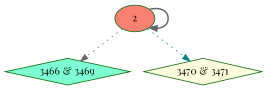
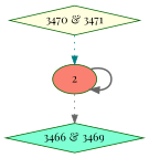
  digraph {
    fontname="Playfair Display"
    node [color=darkgreen fontname="Playfair Display" shape=diamond style=filled]
    edge [color=gray40 fontname="Playfair Display" style=dotted]
    n1 [fillcolor=aquamarine label="3466 & 3469"]
    n2 [fillcolor=lightyellow label="3470 & 3471"]
    2 [fillcolor=salmon shape=""]
    2 -> n1
-   2 -> n2 [color=teal]
+   n2 -> 2 [color=teal]
    2 -> 2 [style=bold]
  }
